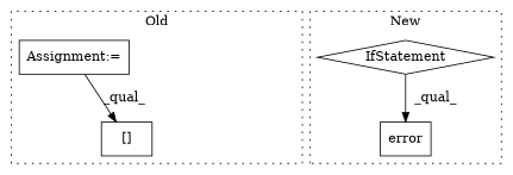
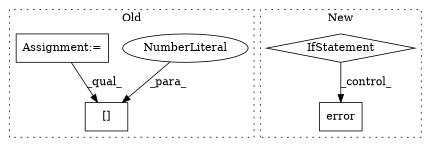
  digraph {
    node [l=1 shape=box]
    n1 [a=2 l="16,1" label="[]" s="1786,1803"]
+   n2 [a=34 label=NumberLiteral s=1802 shape=ellipse]
    n3 [a=7 label="Assignment:=" s=1668]
    n4 [a=32 l=7 label=error s=1672]
    n5 [a=25 l="4,2" label=IfStatement s="1286,1301" shape=diamond]
    subgraph cluster_1 {
      label=Old
      style=dotted
      n1
+     n2
      n3
    }
    subgraph cluster_2 {
      label=New
      style=dotted
      n4
      n5
    }
+   n2 -> n1 [label=_para_]
    n3 -> n1 [label=_qual_]
-   n5 -> n4 [label=_qual_]
+   n5 -> n4 [label=_control_]
  }
